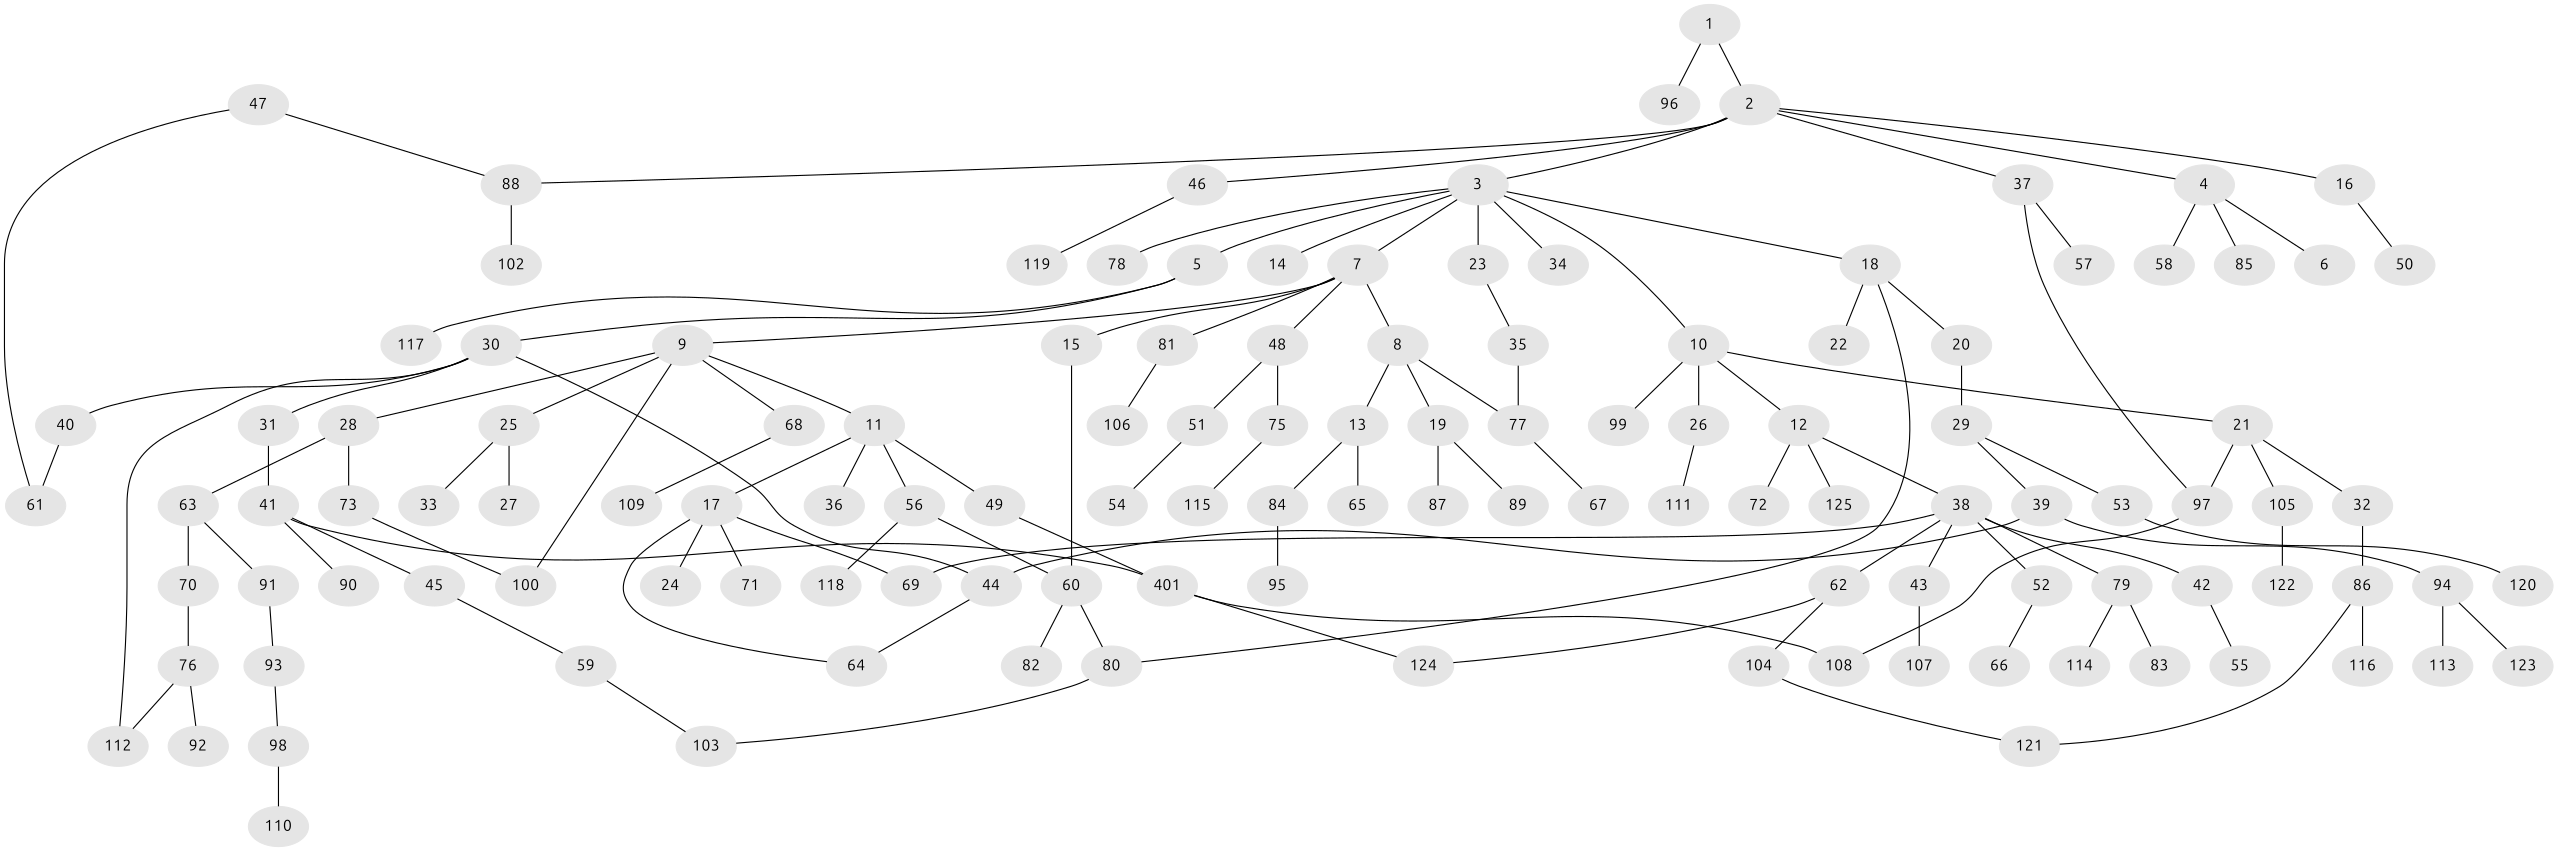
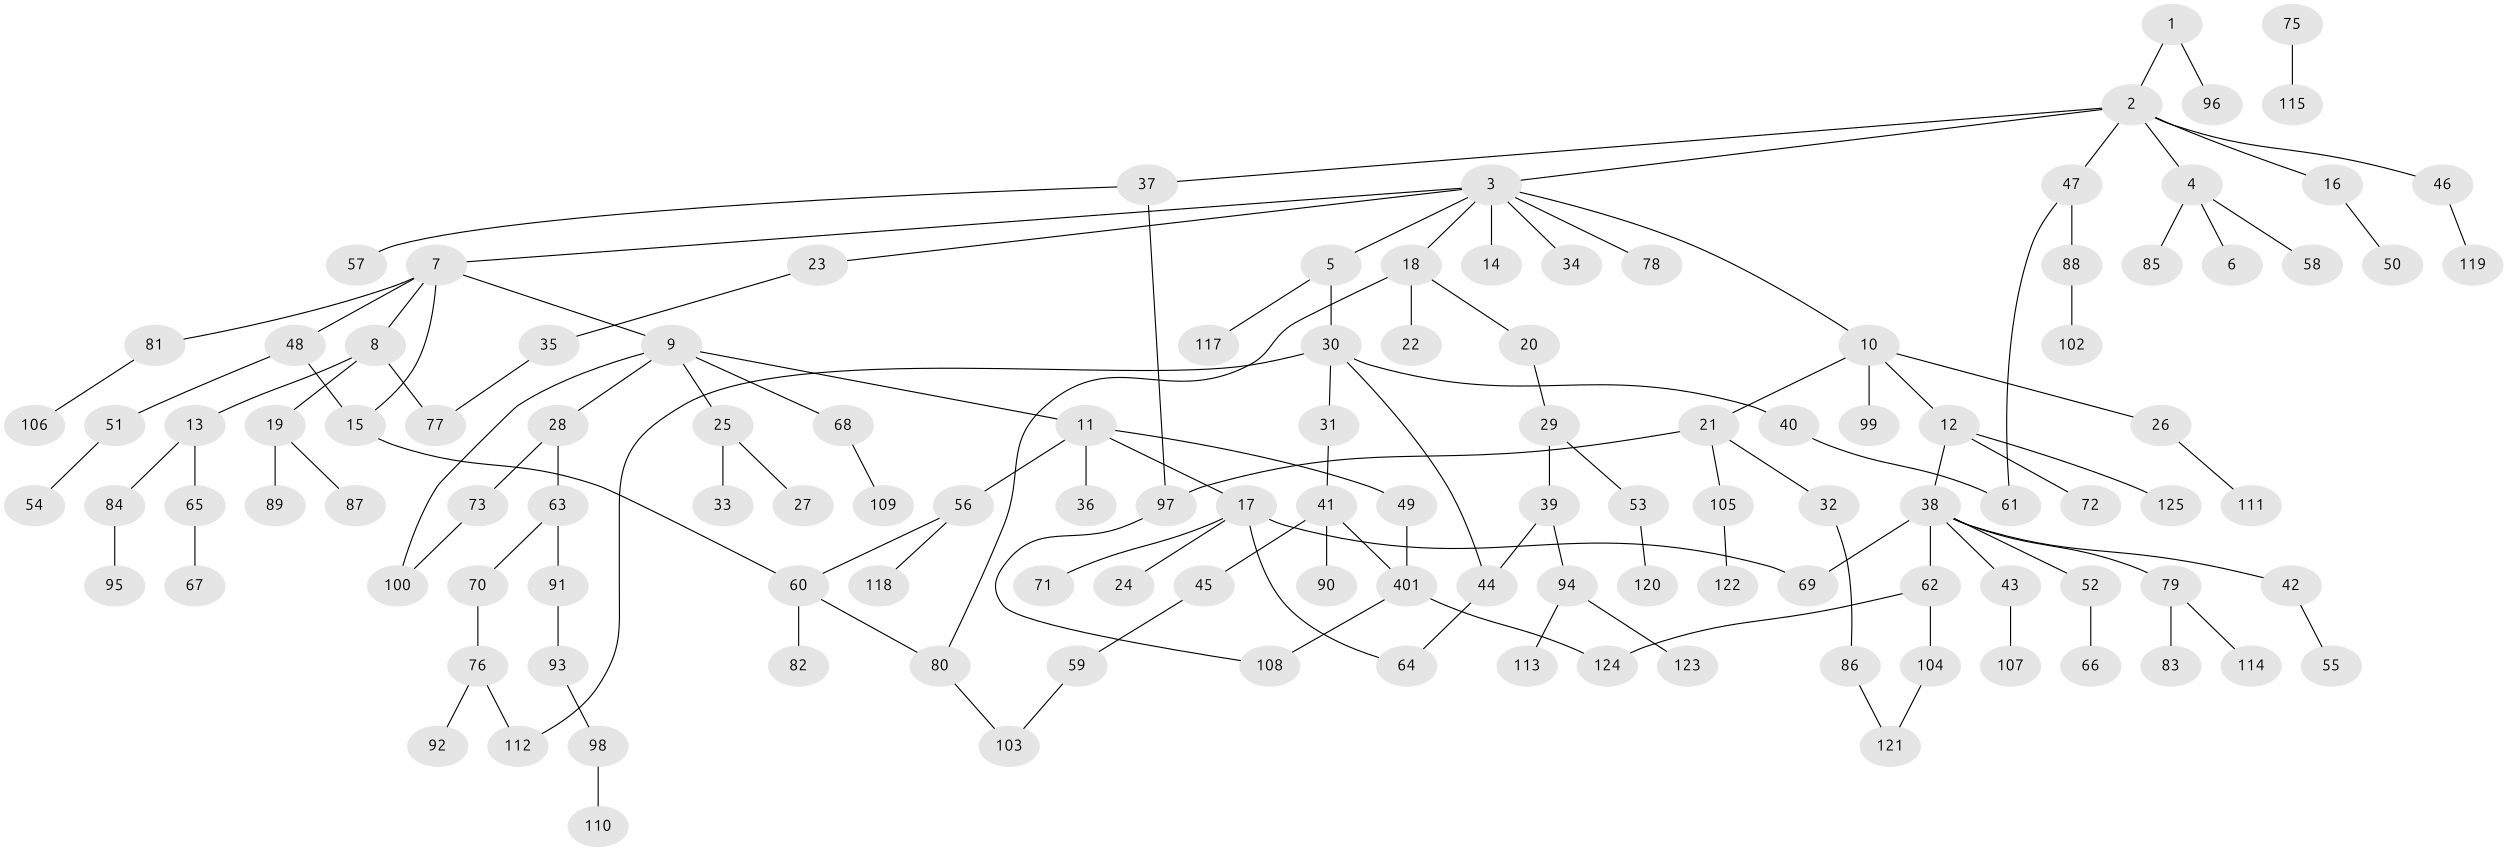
  graph {
    fontname=Ubuntu
    node [color=gray90 fontname=Ubuntu style=filled]
    edge [fontname=Ubuntu]
    1
    2
    96
    3
    4
    16
    37
    46
    47
    5
    7
    10
    14
    18
    23
    34
    78
    6
    58
    85
    50
    97
    57
    119
    61
    88
    30
    117
    8
    9
    15
    48
    81
    12
    21
    26
    99
    20
    22
    80
    35
    31
    40
    44
    112
    13
    19
    77
    11
    25
    28
    68
    100
    60
    51
    75
    106
    65
    84
    87
    89
    17
    36
    49
    56
    27
    33
    63
    73
    109
    38
    72
    125
    32
    105
    111
    24
    64
    69
    71
    n81 [label=401]
    118
    42
    43
    52
    62
    79
    67
    95
    82
    29
    103
    39
    53
    86
    108
    122
    70
    91
    94
    120
    41
    45
    90
-   116
    121
    55
    107
    66
    104
    124
    83
    114
    113
    123
    59
    102
    54
    115
    76
    93
    92
    98
    110
    1 -- 2
    1 -- 96
    2 -- 3
    2 -- 4
    2 -- 16
    2 -- 37
    2 -- 46
-   2 -- 88
+   2 -- 47
    3 -- 5
    3 -- 7
    3 -- 10
    3 -- 14
    3 -- 18
    3 -- 23
    3 -- 34
    3 -- 78
    4 -- 6
    4 -- 58
    4 -- 85
    16 -- 50
    37 -- 97
    37 -- 57
    46 -- 119
    47 -- 61
    47 -- 88
    5 -- 30
    5 -- 117
    7 -- 8
    7 -- 9
    7 -- 15
    7 -- 48
    7 -- 81
    10 -- 12
    10 -- 21
    10 -- 26
    10 -- 99
    18 -- 20
    18 -- 22
    18 -- 80
    23 -- 35
    97 -- 108
    88 -- 102
    30 -- 31
    30 -- 40
    30 -- 44
    30 -- 112
    8 -- 13
    8 -- 19
    8 -- 77
    9 -- 11
    9 -- 25
    9 -- 28
    9 -- 68
    9 -- 100
    15 -- 60
    48 -- 51
-   48 -- 75
+   48 -- 15
    81 -- 106
    12 -- 38
    12 -- 72
    12 -- 125
    21 -- 97
    21 -- 32
    21 -- 105
    26 -- 111
    20 -- 29
    80 -- 103
    35 -- 77
    31 -- 41
    40 -- 61
    44 -- 64
    13 -- 65
    13 -- 84
    19 -- 87
    19 -- 89
    11 -- 17
    11 -- 36
    11 -- 49
    11 -- 56
    25 -- 27
    25 -- 33
    28 -- 63
    28 -- 73
    68 -- 109
    60 -- 80
    60 -- 82
    51 -- 54
    75 -- 115
-   77 -- 67
+   65 -- 67
    84 -- 95
    17 -- 24
    17 -- 64
    17 -- 69
    17 -- 71
    49 -- n81
    56 -- 60
    56 -- 118
    63 -- 70
    63 -- 91
    73 -- 100
    38 -- 69
    38 -- 42
    38 -- 43
    38 -- 52
    38 -- 62
    38 -- 79
    32 -- 86
    105 -- 122
    n81 -- 108
    n81 -- 124
    42 -- 55
    43 -- 107
    52 -- 66
    62 -- 104
    62 -- 124
    79 -- 83
    79 -- 114
    29 -- 39
    29 -- 53
    39 -- 44
    39 -- 94
    53 -- 120
-   86 -- 116
    86 -- 121
    70 -- 76
    91 -- 93
    94 -- 113
    94 -- 123
    41 -- n81
    41 -- 45
    41 -- 90
    45 -- 59
    104 -- 121
    59 -- 103
    76 -- 112
    76 -- 92
    93 -- 98
    98 -- 110
  }
